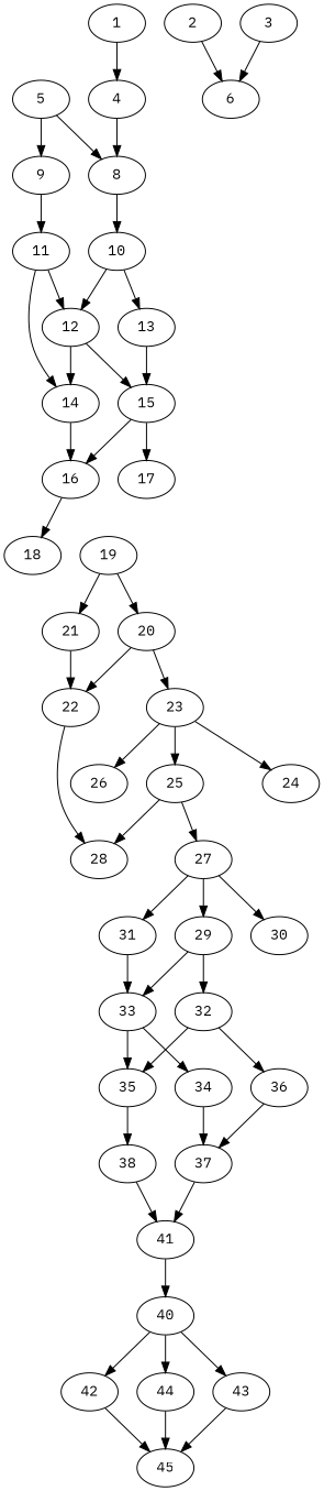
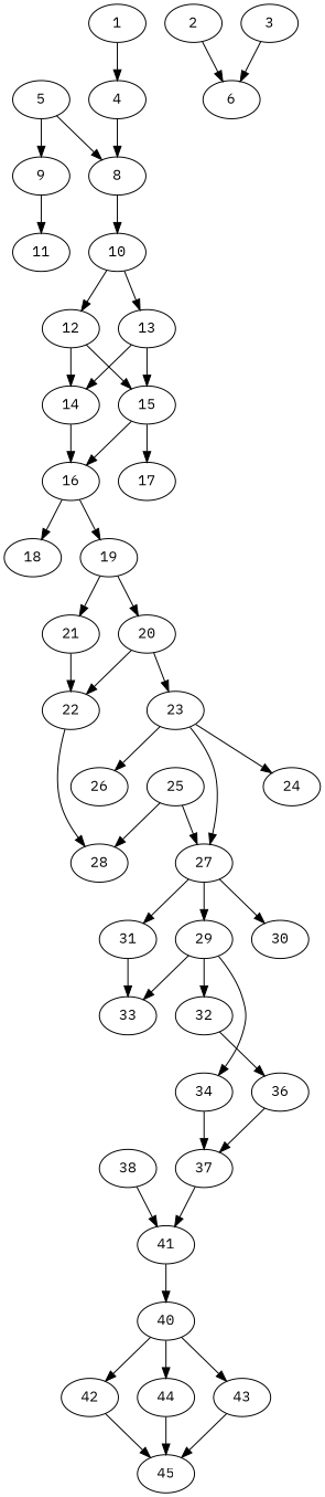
  digraph {
    fontname="IBM Plex Mono"
    node [alpha=0.02 fontname="IBM Plex Mono"]
    edge [fontname="IBM Plex Mono"]
    1 [alpha=0.17 expect_size=18711552]
    4 [alpha=0.00 expect_size=22617088]
    8 [alpha=0.15 expect_size=46096384]
    10 [expect_size=39695360]
    2 [alpha=0.06 expect_size=49881088]
    6 [alpha=0.00 expect_size=31342592]
    5 [alpha=0.13 expect_size=18012160]
    9 [alpha=0.10 expect_size=39379968]
    11 [alpha=0.12 expect_size=27225088]
    3 [alpha=0.20 expect_size=10711040]
    12 [alpha=0.14 expect_size=20848640]
    13 [alpha=0.08 expect_size=35771392]
    14 [alpha=0.03 expect_size=35341312]
    15 [alpha=0.13 expect_size=35450880]
    16 [alpha=0.03 expect_size=18894848]
    17 [alpha=0.16 expect_size=19214336]
    18 [expect_size=38707200]
    19 [alpha=0.11 expect_size=27080704]
    20 [alpha=0.15 expect_size=50627584]
    21 [alpha=0.05 expect_size=7270400]
    22 [alpha=0.13 expect_size=36637696]
    23 [alpha=0.04 expect_size=22049792]
    28 [alpha=0.18 expect_size=31444992]
    25 [alpha=0.06 expect_size=49132544]
    24 [expect_size=41262080]
    26 [alpha=0.01 expect_size=32828416]
    27 [alpha=0.11 expect_size=40527872]
    29 [alpha=0.20 expect_size=36804608]
    30 [alpha=0.16 expect_size=15864832]
    31 [expect_size=51435520]
    33 [alpha=0.19 expect_size=46855168]
    32 [alpha=0.14 expect_size=15428608]
-   35 [alpha=0.08 expect_size=15489024]
    34 [alpha=0.17 expect_size=9626624]
    36 [alpha=0.05 expect_size=30025728]
    38 [alpha=0.04 expect_size=10575872]
    37 [alpha=0.07 expect_size=32152576]
    41 [alpha=0.01 expect_size=44057600]
    40 [alpha=0.15 expect_size=5825536]
    42 [alpha=0.00 expect_size=48455680]
    44 [alpha=0.08 expect_size=33098752]
    43 [alpha=0.07 expect_size=34626560]
    45 [alpha=0.09 expect_size=26786816]
    1 -> 4
    4 -> 8
    8 -> 10
    10 -> 12
    10 -> 13
    2 -> 6
    5 -> 8
    5 -> 9
    9 -> 11
-   11 -> 12
    3 -> 6
    12 -> 14
    12 -> 15
-   11 -> 14
+   13 -> 14
    13 -> 15
    14 -> 16
    15 -> 16
    15 -> 17
    16 -> 18
+   16 -> 19
    19 -> 20
    19 -> 21
    20 -> 22
    20 -> 23
    21 -> 22
    22 -> 28
-   23 -> 25
+   23 -> 27
    23 -> 24
    23 -> 26
    25 -> 28
    25 -> 27
    27 -> 29
    27 -> 30
    27 -> 31
    29 -> 33
    29 -> 32
    31 -> 33
-   33 -> 35
-   33 -> 34
-   32 -> 35
+   29 -> 34
    32 -> 36
-   35 -> 38
    34 -> 37
    36 -> 37
    38 -> 41
    37 -> 41
    41 -> 40
    40 -> 42
    40 -> 44
    40 -> 43
    42 -> 45
    44 -> 45
    43 -> 45
  }
